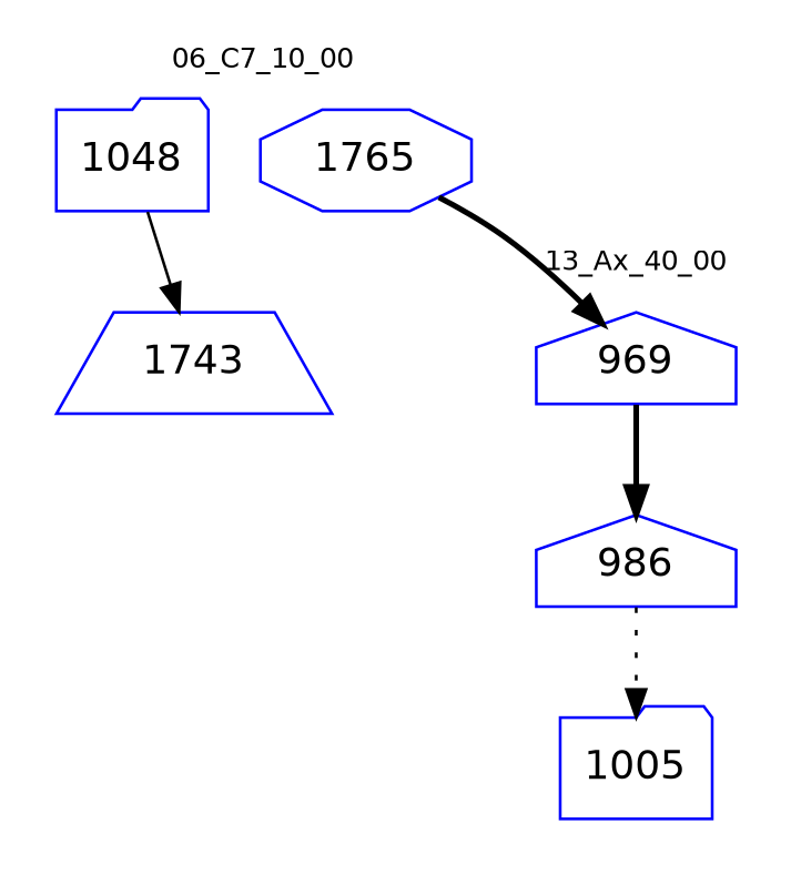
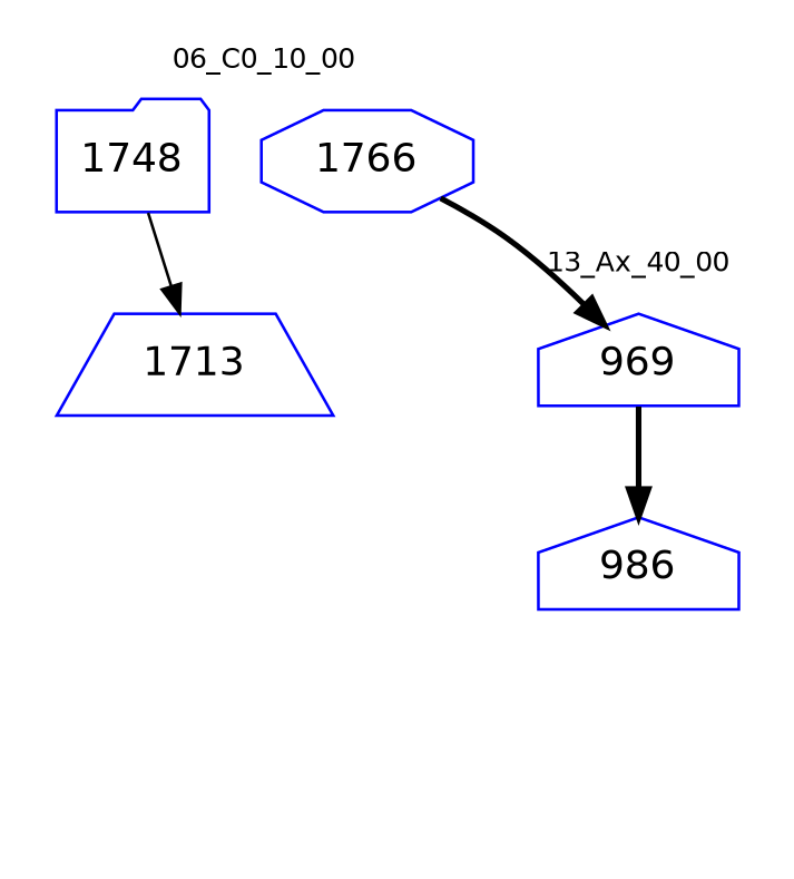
  digraph {
    fontname="DejaVu Sans"
    node [color=blue fontname="DejaVu Sans" shape=house]
    edge [color=black fontname="DejaVu Sans" style=bold]
    n1 [label=969]
    n2 [label=986]
-   n3 [label=1005 shape=folder]
-   n4 [label=1765 shape=octagon]
-   n5 [label=1048 shape=folder]
-   n6 [label=1743 shape=trapezium]
+   n4 [label=1766 shape=octagon]
+   n5 [label=1748 shape=folder]
+   n6 [label=1713 shape=trapezium]
    subgraph cluster_1 {
      color=white
      fontsize=10
      label="13_Ax_40_00"
      n1
      n2
-     n3
    }
    subgraph cluster_2 {
      color=white
      fontsize=10
-     label="06_C7_10_00"
+     label="06_C0_10_00"
      n4
      n5
      n6
    }
    n1 -> n2
-   n2 -> n3 [style=dotted]
    n4 -> n1
    n5 -> n6 [style=solid]
  }
